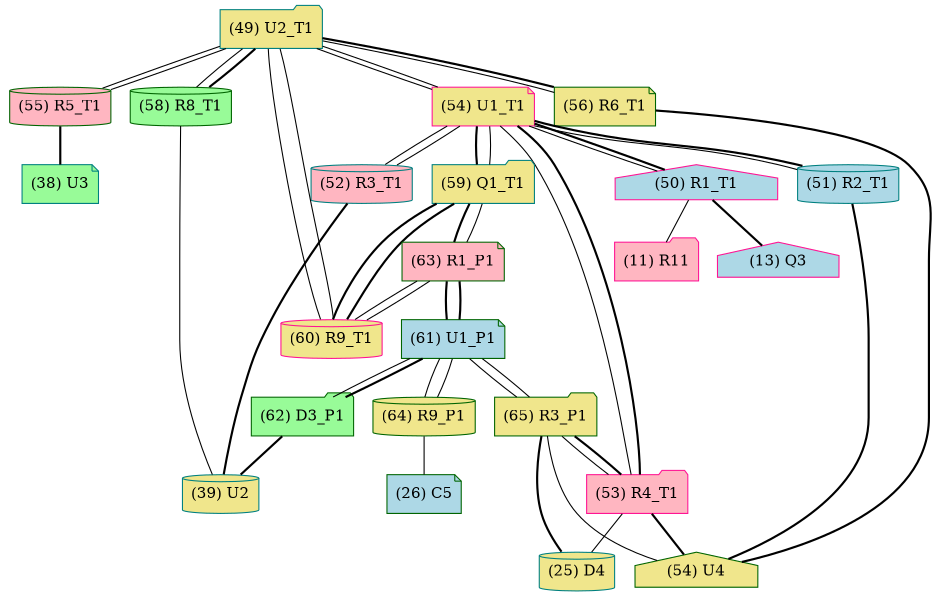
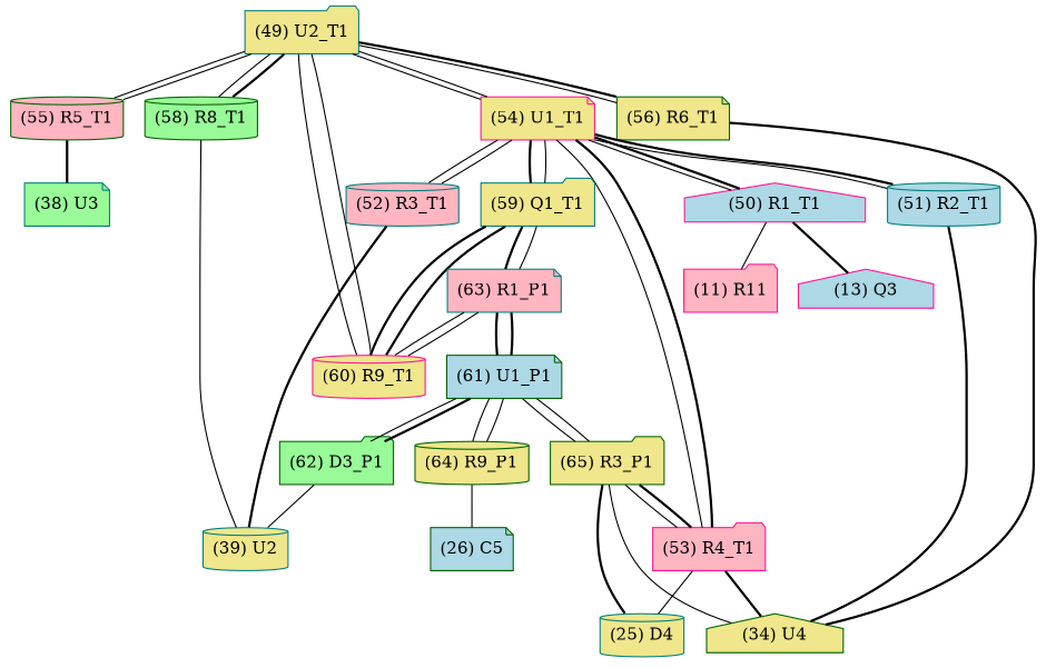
  graph {
    fontname="DejaVu Serif"
    node [color=darkgreen fillcolor=khaki fontname="DejaVu Serif" shape=cylinder style=filled]
    edge [fontname="DejaVu Serif" style=solid]
    n1 [color=teal label="(49) U2_T1" shape=folder]
    n2 [fillcolor=palegreen label="(58) R8_T1"]
    n3 [label="(56) R6_T1" shape=note]
    n4 [fillcolor=lightpink label="(55) R5_T1"]
    n5 [color=deeppink label="(54) U1_T1" shape=note]
    n6 [color=deeppink label="(60) R9_T1"]
    n7 [color=teal label="(39) U2"]
-   n8 [label="(54) U4" shape=house]
+   n8 [label="(34) U4" shape=house]
    n9 [color=teal fillcolor=palegreen label="(38) U3" shape=note]
    n10 [color=deeppink fillcolor=lightblue label="(50) R1_T1" shape=house]
    n11 [color=teal fillcolor=lightblue label="(51) R2_T1"]
    n12 [color=teal fillcolor=lightpink label="(52) R3_T1"]
    n13 [color=deeppink fillcolor=lightpink label="(53) R4_T1" shape=folder]
    n14 [color=teal label="(59) Q1_T1" shape=folder]
-   n15 [fillcolor=lightpink label="(63) R1_P1" shape=note]
+   n15 [color=teal fillcolor=lightpink label="(63) R1_P1" shape=note]
    n16 [color=deeppink fillcolor=lightpink label="(11) R11" shape=folder]
    n17 [color=deeppink fillcolor=lightblue label="(13) Q3" shape=house]
    n18 [color=teal label="(25) D4"]
    n19 [label="(65) R3_P1" shape=folder]
    n20 [fillcolor=lightblue label="(61) U1_P1" shape=note]
    n21 [fillcolor=palegreen label="(62) D3_P1" shape=folder]
    n22 [label="(64) R9_P1"]
    n23 [fillcolor=lightblue label="(26) C5" shape=note]
    n1 -- n2
    n1 -- n3
    n1 -- n4
    n1 -- n5
    n1 -- n6
    n2 -- n1 [style=bold]
    n2 -- n7
    n3 -- n1 [style=bold]
    n3 -- n8 [style=bold]
    n4 -- n1
    n4 -- n9 [style=bold]
    n5 -- n1
    n5 -- n10
    n5 -- n11
    n5 -- n12
    n5 -- n13
    n5 -- n14 [style=bold]
    n6 -- n1
    n6 -- n14 [style=bold]
    n6 -- n15
    n10 -- n5 [style=bold]
    n10 -- n16
    n10 -- n17 [style=bold]
    n11 -- n5 [style=bold]
    n11 -- n8 [style=bold]
    n12 -- n5
    n12 -- n7 [style=bold]
    n13 -- n5 [style=bold]
    n13 -- n8 [style=bold]
    n13 -- n18
    n13 -- n19 [style=bold]
    n14 -- n5
    n14 -- n6 [style=bold]
    n14 -- n15 [style=bold]
    n15 -- n6
    n15 -- n14
    n15 -- n20 [style=bold]
    n19 -- n8
    n19 -- n13
    n19 -- n18 [style=bold]
    n19 -- n20
    n20 -- n15 [style=bold]
    n20 -- n19
    n20 -- n21
    n20 -- n22
-   n21 -- n7 [style=bold]
+   n21 -- n7
    n21 -- n20 [style=bold]
    n22 -- n20
    n22 -- n23
  }
